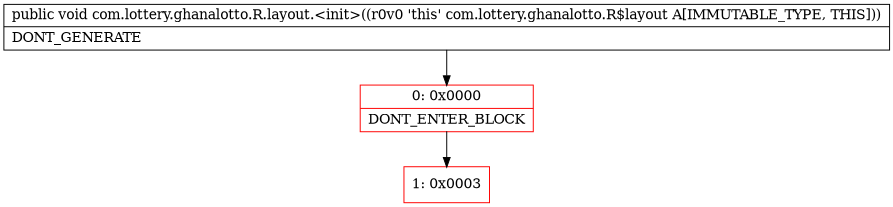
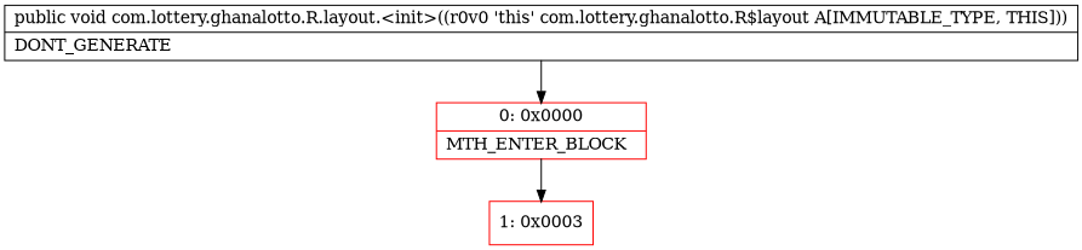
  digraph {
    node [color=red shape=record]
-   n1 [label="{0\:\ 0x0000|DONT_ENTER_BLOCK\l}"]
+   n1 [label="{0\:\ 0x0000|MTH_ENTER_BLOCK\l}"]
    n2 [label="{1\:\ 0x0003}"]
    n3 [label="{public void com.lottery.ghanalotto.R.layout.\<init\>((r0v0 'this' com.lottery.ghanalotto.R$layout A[IMMUTABLE_TYPE, THIS]))  | DONT_GENERATE\l}" color=""]
    subgraph cluster_1 {
      label="R(0)"
    }
    n1 -> n2
    n3 -> n1
  }
